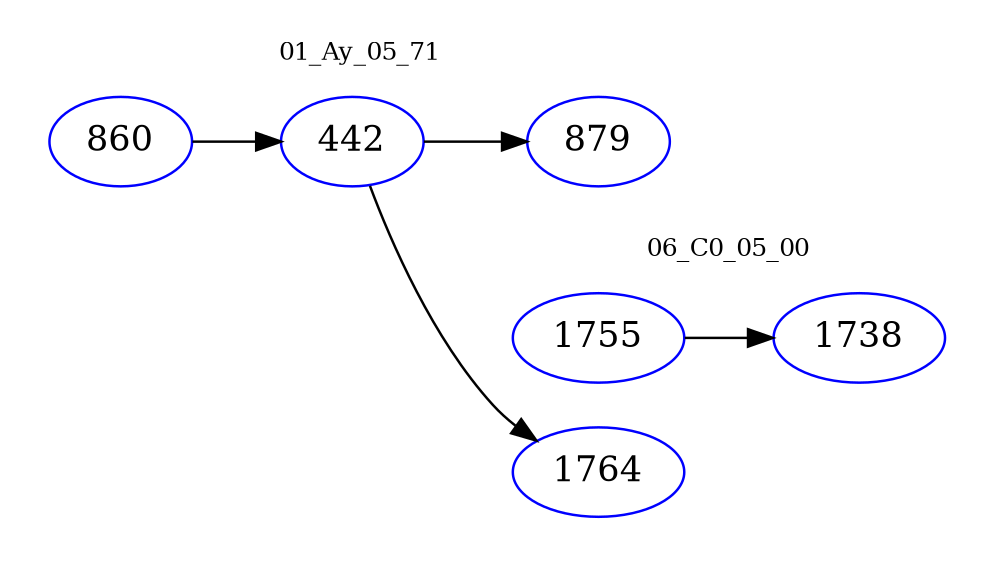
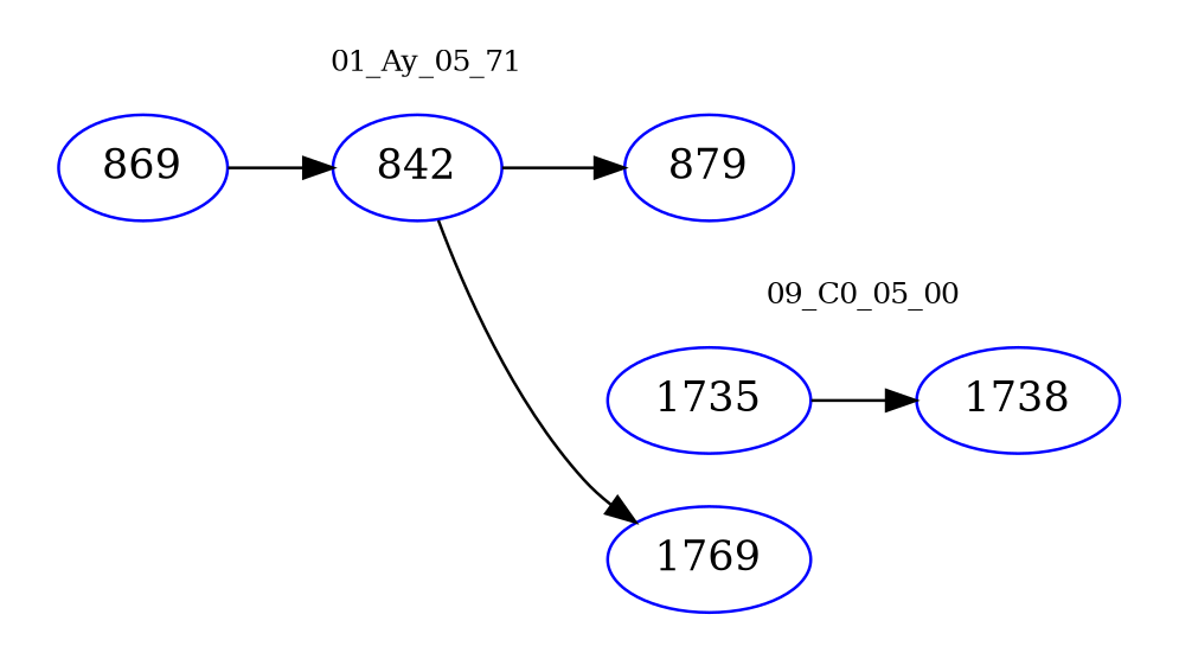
  digraph {
    rankdir=LR
    node [color=blue]
    edge [color=black]
-   n1 [label=860]
-   n2 [label=442]
+   n1 [label=869]
+   n2 [label=842]
    n3 [label=879]
-   n4 [label=1755]
+   n4 [label=1735]
    n5 [label=1738]
-   n6 [label=1764]
+   n6 [label=1769]
    subgraph cluster_1 {
      color=white
      fontsize=10
      label="01_Ay_05_71"
      n1
      n2
      n3
    }
    subgraph cluster_2 {
      color=white
      fontsize=10
-     label="06_C0_05_00"
+     label="09_C0_05_00"
      n4
      n5
      n6
    }
    n1 -> n2
    n2 -> n3
    n2 -> n6
    n4 -> n5
  }
